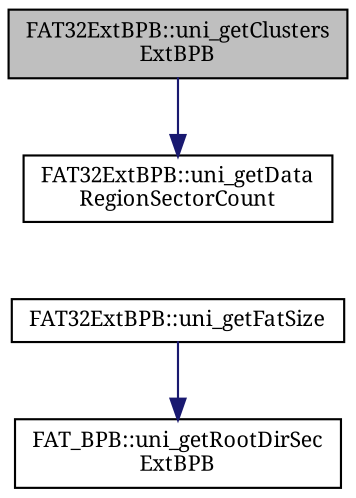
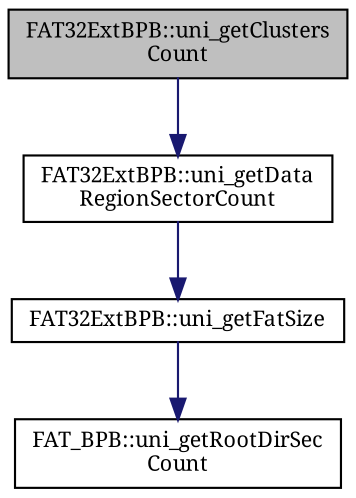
  digraph {
    fontname="Noto Serif"
    rankdir=TB
    node [color=black fillcolor=white fontname="Noto Serif" fontsize=10 shape=record style=filled]
    edge [color=midnightblue fontname="Noto Serif" fontsize=10 labelfontname=Helvetica labelfontsize=10 style=solid]
-   n1 [fillcolor=grey75 fontcolor=black height=0.2 label="FAT32ExtBPB::uni_getClusters\lExtBPB" width=0.4]
+   n1 [fillcolor=grey75 fontcolor=black height=0.2 label="FAT32ExtBPB::uni_getClusters\lCount" width=0.4]
    n2 [height=0.2 label="FAT32ExtBPB::uni_getData\lRegionSectorCount" width=0.4]
    n3 [height=0.2 label="FAT32ExtBPB::uni_getFatSize" width=0.4]
-   n4 [height=0.2 label="FAT_BPB::uni_getRootDirSec\lExtBPB" width=0.4]
+   n4 [height=0.2 label="FAT_BPB::uni_getRootDirSec\lCount" width=0.4]
    n1 -> n2
+   n2 -> n3
    n3 -> n4
  }
